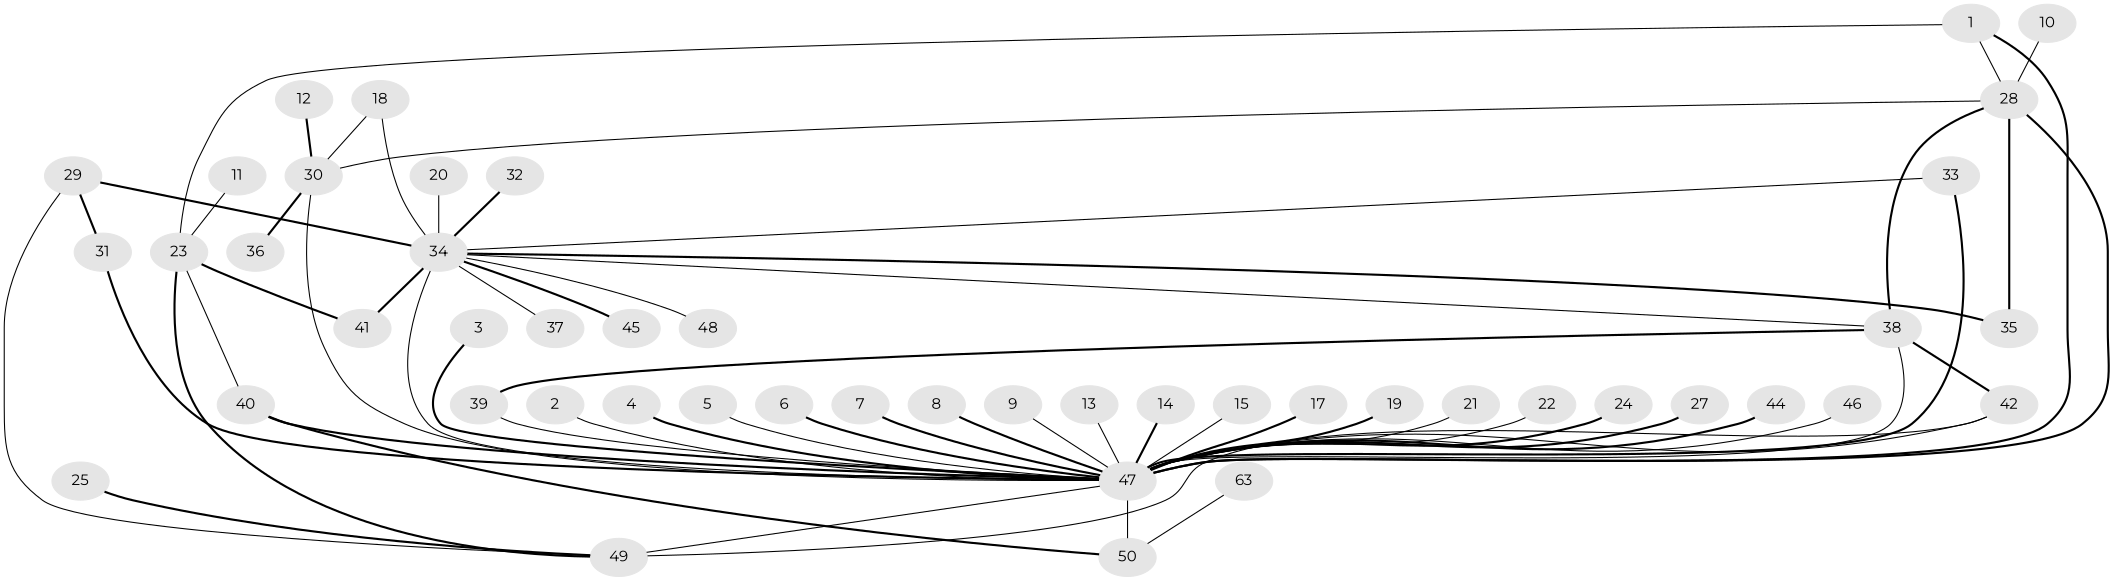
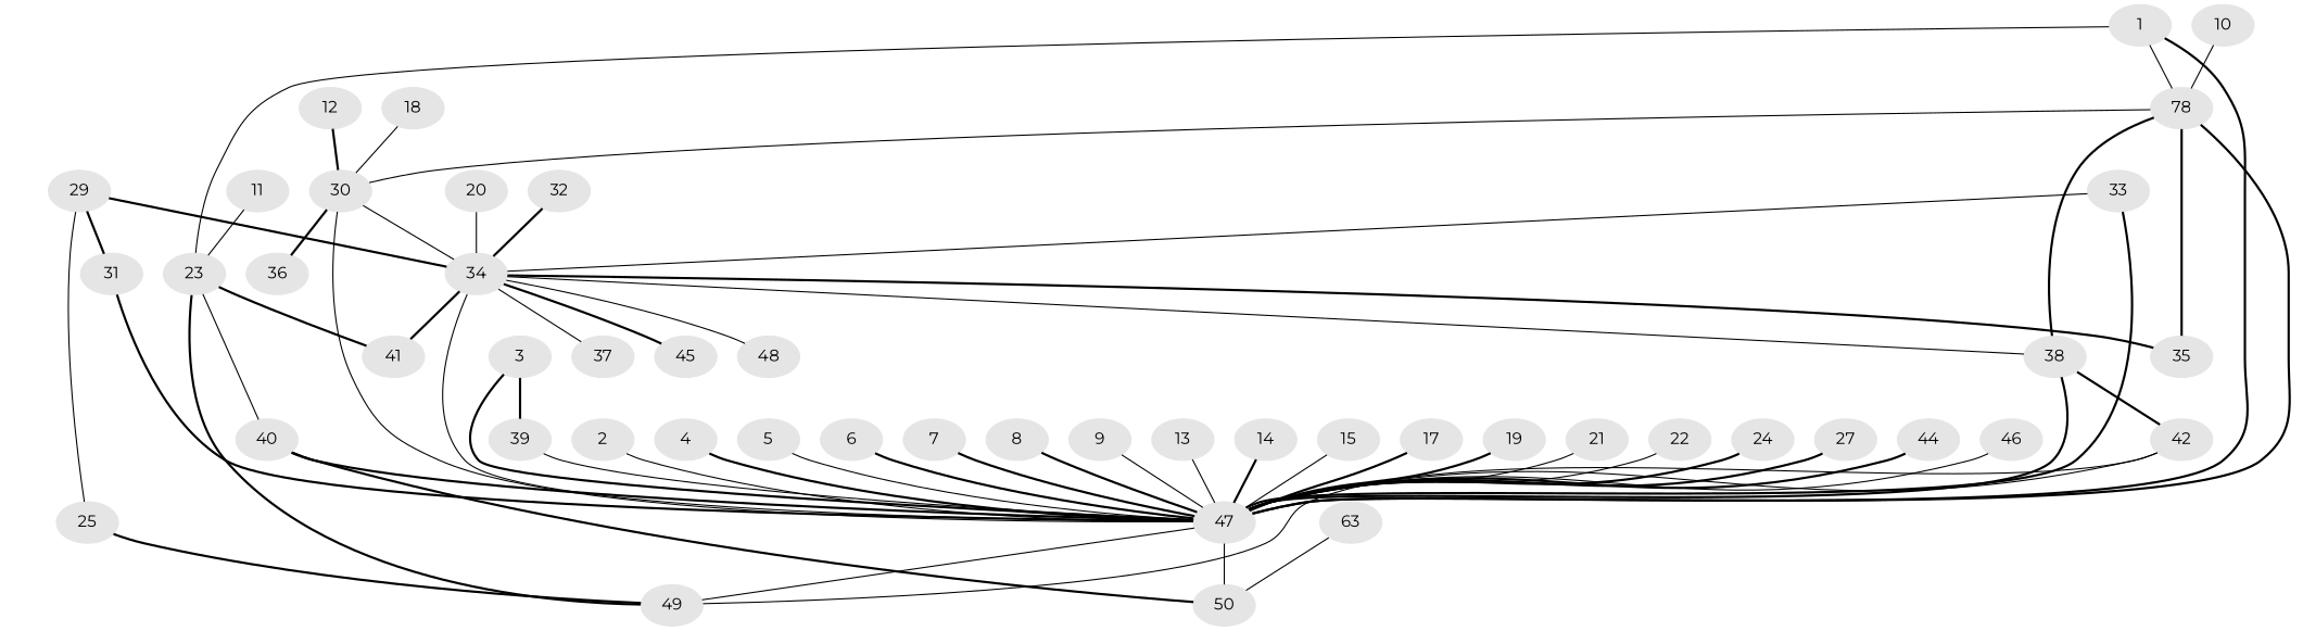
  graph {
    fontname=Montserrat
    node [color=gray90 fontname=Montserrat style=filled]
    edge [fontname=Montserrat style=bold weight=1.0]
    1
    23
-   28
+   28 [label=78]
    47
    40
    41
    49
    30
    35
    38
    50
    2
    3
    4
    5
    6
    7
    8
    9
    10
    11
    12
    34
    36
    13
    14
    15
    17
    18
    19
    20
    37
    45
    48
    21
    22
    24
    25
    27
    39
    42
    29
    31
    32
    33
    n46 [label=63]
    44
    46
    1 -- 23 [style=solid]
    1 -- 28 [style=solid]
    1 -- 47
    23 -- 40 [style=solid]
    23 -- 41
    23 -- 49
    28 -- 47 [weight=2.0]
    28 -- 30 [style=solid]
    28 -- 35
    28 -- 38
    47 -- 49 [style=solid weight=2.0]
    47 -- 50 [style=solid weight=2.0]
    40 -- 47
    40 -- 50
    30 -- 47 [style=solid weight=2.0]
-   18 -- 34 [style=solid]
+   30 -- 34 [style=solid]
    30 -- 36
-   38 -- 47 [style=solid weight=2.0]
-   38 -- 39
+   38 -- 47 [weight=2.0]
+   3 -- 39
    38 -- 42
    2 -- 47 [style=solid]
    3 -- 47
    4 -- 47
    5 -- 47 [style=solid]
    6 -- 47
    7 -- 47
    8 -- 47
    9 -- 47 [style=solid]
    10 -- 28 [style=solid]
    11 -- 23 [style=solid]
    12 -- 30
    34 -- 47 [style=solid weight=3.0]
    34 -- 41
    34 -- 35
    34 -- 38 [style=solid]
    34 -- 37 [style=solid]
    34 -- 45
    34 -- 48 [style=solid]
    13 -- 47 [style=solid]
    14 -- 47
    15 -- 47 [style=solid]
    17 -- 47
    18 -- 30 [style=solid]
    19 -- 47
    20 -- 34 [style=solid]
    21 -- 47 [style=solid]
    22 -- 47 [style=solid weight=2.0]
    24 -- 47
    25 -- 49
    27 -- 47
    39 -- 47 [style=solid]
    42 -- 47 [style=solid weight=3.0]
    42 -- 49 [style=solid]
-   29 -- 49 [style=solid]
+   29 -- 25 [style=solid]
    29 -- 34
    29 -- 31
    31 -- 47
    32 -- 34
    33 -- 47
    33 -- 34 [style=solid]
    n46 -- 50 [style=solid]
    44 -- 47
    46 -- 47 [style=solid]
  }
